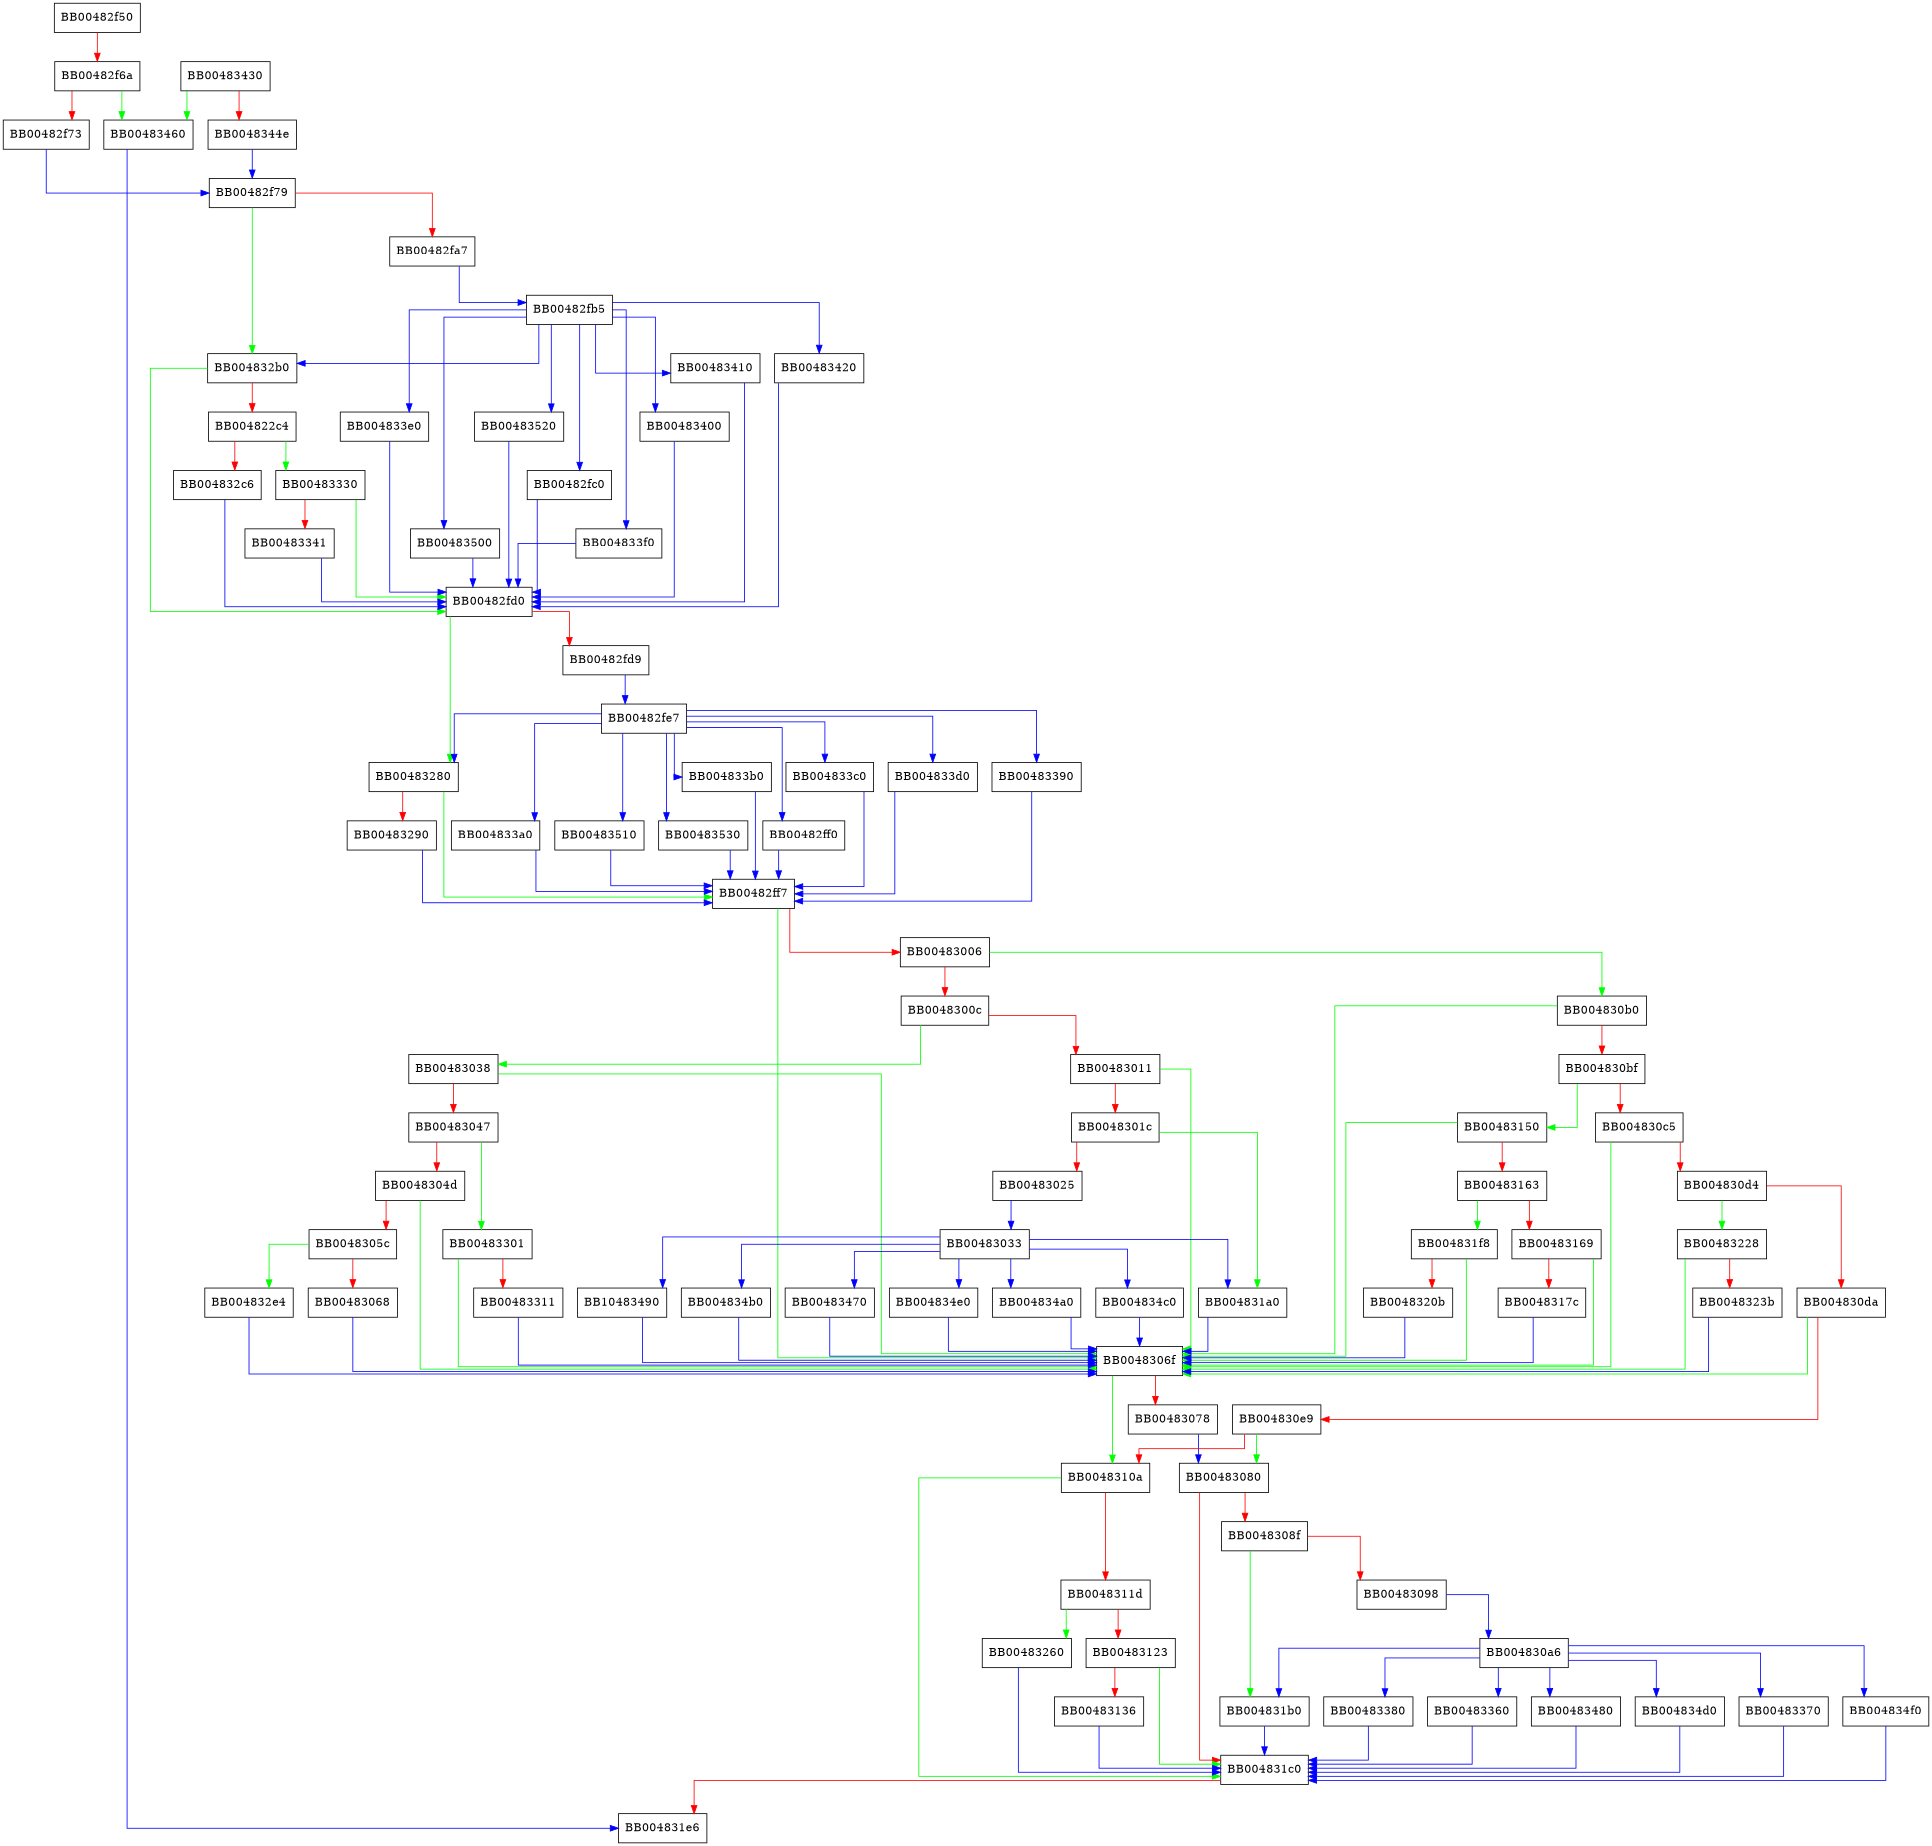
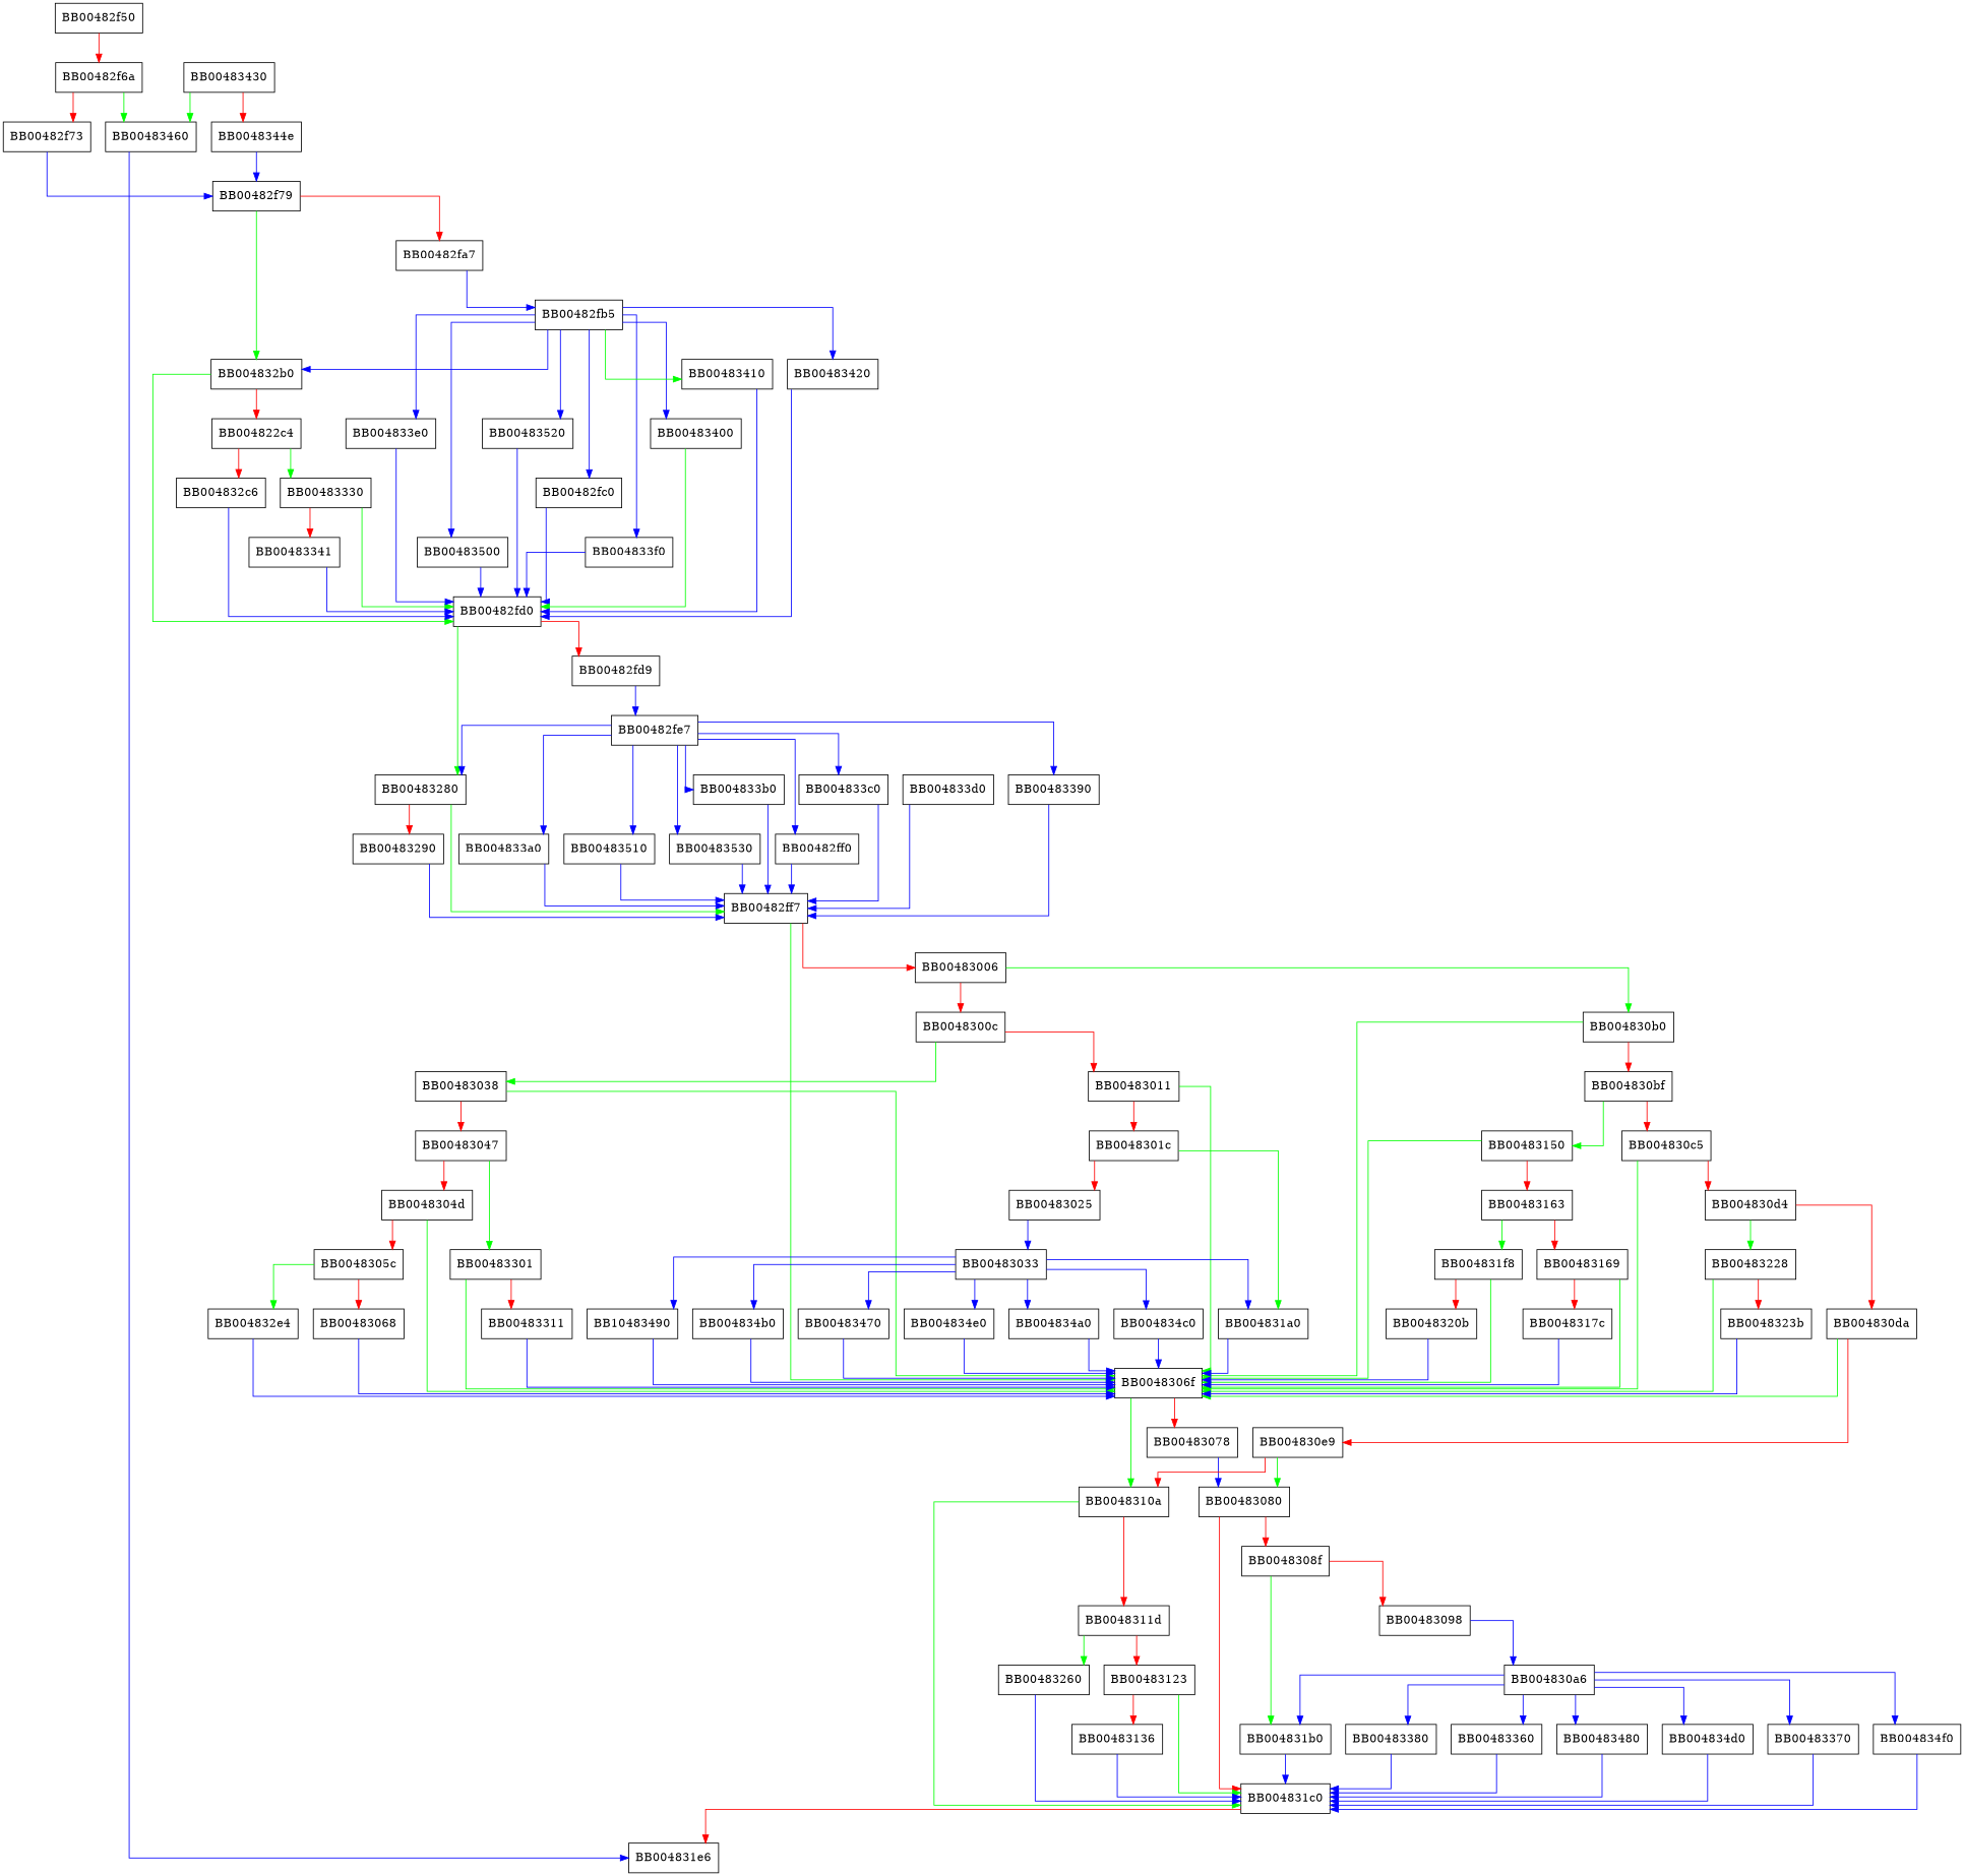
  digraph {
    splines=ortho
    node [shape=box]
    edge [color=blue]
    BB00482f50
    BB00482f6a
    BB00483430
    BB00483460
    BB0048344e
    BB00482f73
    BB004831e6
    BB00482f79
    BB004832b0
    BB00482fa7
    BB00482fd0
    n12 [label=BB004822c4]
    BB00482fb5
    BB00483280
    BB00482fd9
    BB00483330
    BB004832c6
    BB004833e0
    BB00483500
    BB00483520
    BB00482fc0
    BB004833f0
    BB00483400
    BB00483410
    BB00483420
    BB00482ff7
    BB00483290
    BB00482fe7
    BB0048306f
    BB00483006
    BB004833a0
    BB00483510
    BB00483530
    BB00482ff0
    BB004833b0
    BB004833c0
    BB004833d0
    BB00483390
    BB0048310a
    BB00483078
    BB004830b0
    BB0048300c
    BB004831c0
    BB0048311d
    BB00483080
    BB004830bf
    BB00483038
    BB00483011
    BB00483150
    BB004830c5
    BB00483047
    BB0048301c
    BB00483301
    BB0048304d
    BB004831a0
    BB00483025
    BB00483033
    BB00483470
    BB004834e0
    BB004834a0
    BB004834c0
    n62 [label=BB10483490]
    BB004834b0
    BB00483311
    BB0048305c
    BB004832e4
    BB00483068
    BB00483260
    BB00483123
    BB0048308f
    BB004831b0
    BB00483098
    BB004830a6
    BB00483480
    BB004834d0
    BB00483370
    BB004834f0
    BB00483380
    BB00483360
    BB00483163
    BB004830d4
    BB004831f8
    BB00483169
    BB00483228
    BB004830da
    BB0048323b
    BB004830e9
    BB00483136
    BB0048320b
    BB0048317c
    BB00483341
    BB00482f50 -> BB00482f6a [color=red]
    BB00482f6a -> BB00483460 [color=green]
    BB00482f6a -> BB00482f73 [color=red]
    BB00483430 -> BB00483460 [color=green]
    BB00483430 -> BB0048344e [color=red]
    BB00483460 -> BB004831e6
    BB0048344e -> BB00482f79
    BB00482f73 -> BB00482f79
    BB00482f79 -> BB004832b0 [color=green]
    BB00482f79 -> BB00482fa7 [color=red]
    BB004832b0 -> BB00482fd0 [color=green]
    BB004832b0 -> n12 [color=red]
    BB00482fa7 -> BB00482fb5
    BB00482fd0 -> BB00483280 [color=green]
    BB00482fd0 -> BB00482fd9 [color=red]
    n12 -> BB00483330 [color=green]
    n12 -> BB004832c6 [color=red]
    BB00482fb5 -> BB004832b0
    BB00482fb5 -> BB004833e0
    BB00482fb5 -> BB00483500
    BB00482fb5 -> BB00483520
    BB00482fb5 -> BB00482fc0
    BB00482fb5 -> BB004833f0
    BB00482fb5 -> BB00483400
-   BB00482fb5 -> BB00483410
+   BB00482fb5 -> BB00483410 [color=green]
    BB00482fb5 -> BB00483420
    BB00483280 -> BB00482ff7 [color=green]
    BB00483280 -> BB00483290 [color=red]
    BB00482fd9 -> BB00482fe7
    BB00483330 -> BB00482fd0 [color=green]
    BB00483330 -> BB00483341 [color=red]
    BB004832c6 -> BB00482fd0
    BB004833e0 -> BB00482fd0
    BB00483500 -> BB00482fd0
    BB00483520 -> BB00482fd0
    BB00482fc0 -> BB00482fd0
    BB004833f0 -> BB00482fd0
-   BB00483400 -> BB00482fd0
+   BB00483400 -> BB00482fd0 [color=green]
    BB00483410 -> BB00482fd0
    BB00483420 -> BB00482fd0
    BB00482ff7 -> BB0048306f [color=green]
    BB00482ff7 -> BB00483006 [color=red]
    BB00483290 -> BB00482ff7
    BB00482fe7 -> BB00483280
    BB00482fe7 -> BB004833a0
    BB00482fe7 -> BB00483510
    BB00482fe7 -> BB00483530
    BB00482fe7 -> BB00482ff0
    BB00482fe7 -> BB004833b0
    BB00482fe7 -> BB004833c0
-   BB00482fe7 -> BB004833d0
    BB00482fe7 -> BB00483390
    BB0048306f -> BB0048310a [color=green]
    BB0048306f -> BB00483078 [color=red]
    BB00483006 -> BB004830b0 [color=green]
    BB00483006 -> BB0048300c [color=red]
    BB004833a0 -> BB00482ff7
    BB00483510 -> BB00482ff7
    BB00483530 -> BB00482ff7
    BB00482ff0 -> BB00482ff7
    BB004833b0 -> BB00482ff7
    BB004833c0 -> BB00482ff7
    BB004833d0 -> BB00482ff7
    BB00483390 -> BB00482ff7
    BB0048310a -> BB004831c0 [color=green]
    BB0048310a -> BB0048311d [color=red]
    BB00483078 -> BB00483080
    BB004830b0 -> BB0048306f [color=green]
    BB004830b0 -> BB004830bf [color=red]
    BB0048300c -> BB00483038 [color=green]
    BB0048300c -> BB00483011 [color=red]
    BB004831c0 -> BB004831e6 [color=red]
    BB0048311d -> BB00483260 [color=green]
    BB0048311d -> BB00483123 [color=red]
    BB00483080 -> BB004831c0 [color=red]
    BB00483080 -> BB0048308f [color=red]
    BB004830bf -> BB00483150 [color=green]
    BB004830bf -> BB004830c5 [color=red]
    BB00483038 -> BB0048306f [color=green]
    BB00483038 -> BB00483047 [color=red]
    BB00483011 -> BB0048306f [color=green]
    BB00483011 -> BB0048301c [color=red]
    BB00483150 -> BB0048306f [color=green]
    BB00483150 -> BB00483163 [color=red]
    BB004830c5 -> BB0048306f [color=green]
    BB004830c5 -> BB004830d4 [color=red]
    BB00483047 -> BB00483301 [color=green]
    BB00483047 -> BB0048304d [color=red]
    BB0048301c -> BB004831a0 [color=green]
    BB0048301c -> BB00483025 [color=red]
    BB00483301 -> BB0048306f [color=green]
    BB00483301 -> BB00483311 [color=red]
    BB0048304d -> BB0048306f [color=green]
    BB0048304d -> BB0048305c [color=red]
    BB004831a0 -> BB0048306f
    BB00483025 -> BB00483033
    BB00483033 -> BB004831a0
    BB00483033 -> BB00483470
    BB00483033 -> BB004834e0
    BB00483033 -> BB004834a0
    BB00483033 -> BB004834c0
    BB00483033 -> n62
    BB00483033 -> BB004834b0
    BB00483470 -> BB0048306f
    BB004834e0 -> BB0048306f
    BB004834a0 -> BB0048306f
    BB004834c0 -> BB0048306f
    n62 -> BB0048306f
    BB004834b0 -> BB0048306f
    BB00483311 -> BB0048306f
    BB0048305c -> BB004832e4 [color=green]
    BB0048305c -> BB00483068 [color=red]
    BB004832e4 -> BB0048306f
    BB00483068 -> BB0048306f
    BB00483260 -> BB004831c0
    BB00483123 -> BB004831c0 [color=green]
    BB00483123 -> BB00483136 [color=red]
    BB0048308f -> BB004831b0 [color=green]
    BB0048308f -> BB00483098 [color=red]
    BB004831b0 -> BB004831c0
    BB00483098 -> BB004830a6
    BB004830a6 -> BB004831b0
    BB004830a6 -> BB00483480
    BB004830a6 -> BB004834d0
    BB004830a6 -> BB00483370
    BB004830a6 -> BB004834f0
    BB004830a6 -> BB00483380
    BB004830a6 -> BB00483360
    BB00483480 -> BB004831c0
    BB004834d0 -> BB004831c0
    BB00483370 -> BB004831c0
    BB004834f0 -> BB004831c0
    BB00483380 -> BB004831c0
    BB00483360 -> BB004831c0
    BB00483163 -> BB004831f8 [color=green]
    BB00483163 -> BB00483169 [color=red]
    BB004830d4 -> BB00483228 [color=green]
    BB004830d4 -> BB004830da [color=red]
    BB004831f8 -> BB0048306f [color=green]
    BB004831f8 -> BB0048320b [color=red]
    BB00483169 -> BB0048306f [color=green]
    BB00483169 -> BB0048317c [color=red]
    BB00483228 -> BB0048306f [color=green]
    BB00483228 -> BB0048323b [color=red]
    BB004830da -> BB0048306f [color=green]
    BB004830da -> BB004830e9 [color=red]
    BB0048323b -> BB0048306f
    BB004830e9 -> BB0048310a [color=red]
    BB004830e9 -> BB00483080 [color=green]
    BB00483136 -> BB004831c0
    BB0048320b -> BB0048306f
    BB0048317c -> BB0048306f
    BB00483341 -> BB00482fd0
  }
